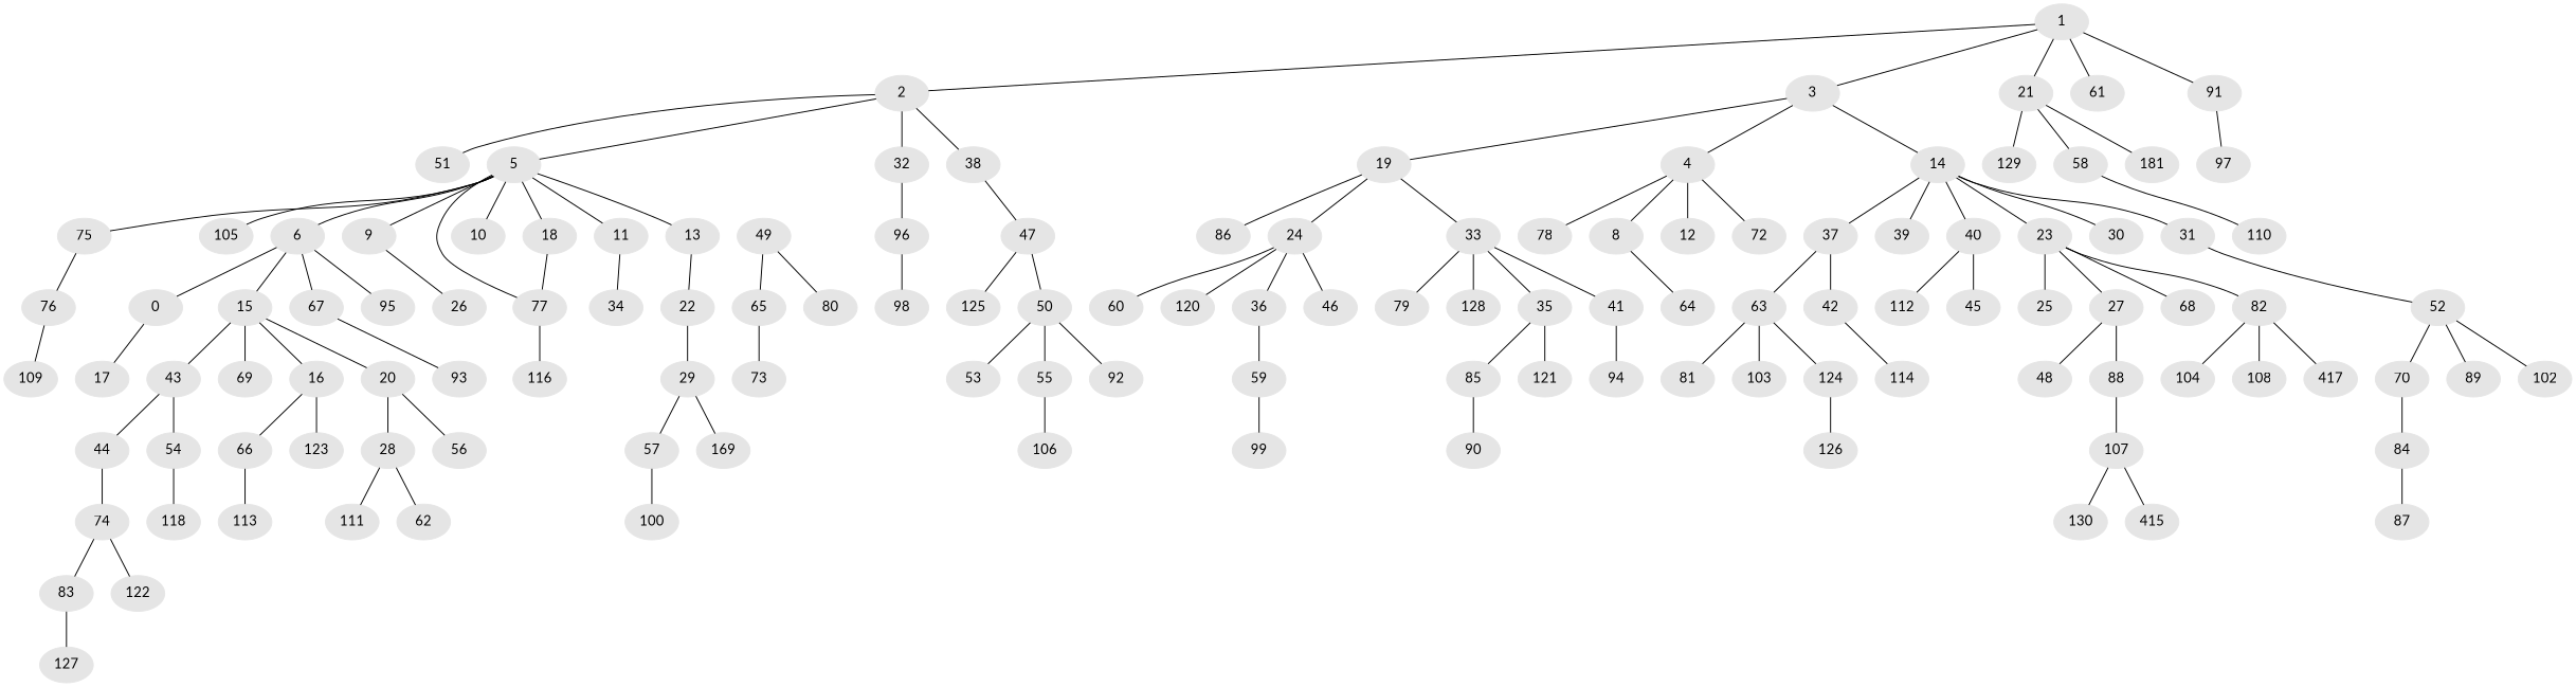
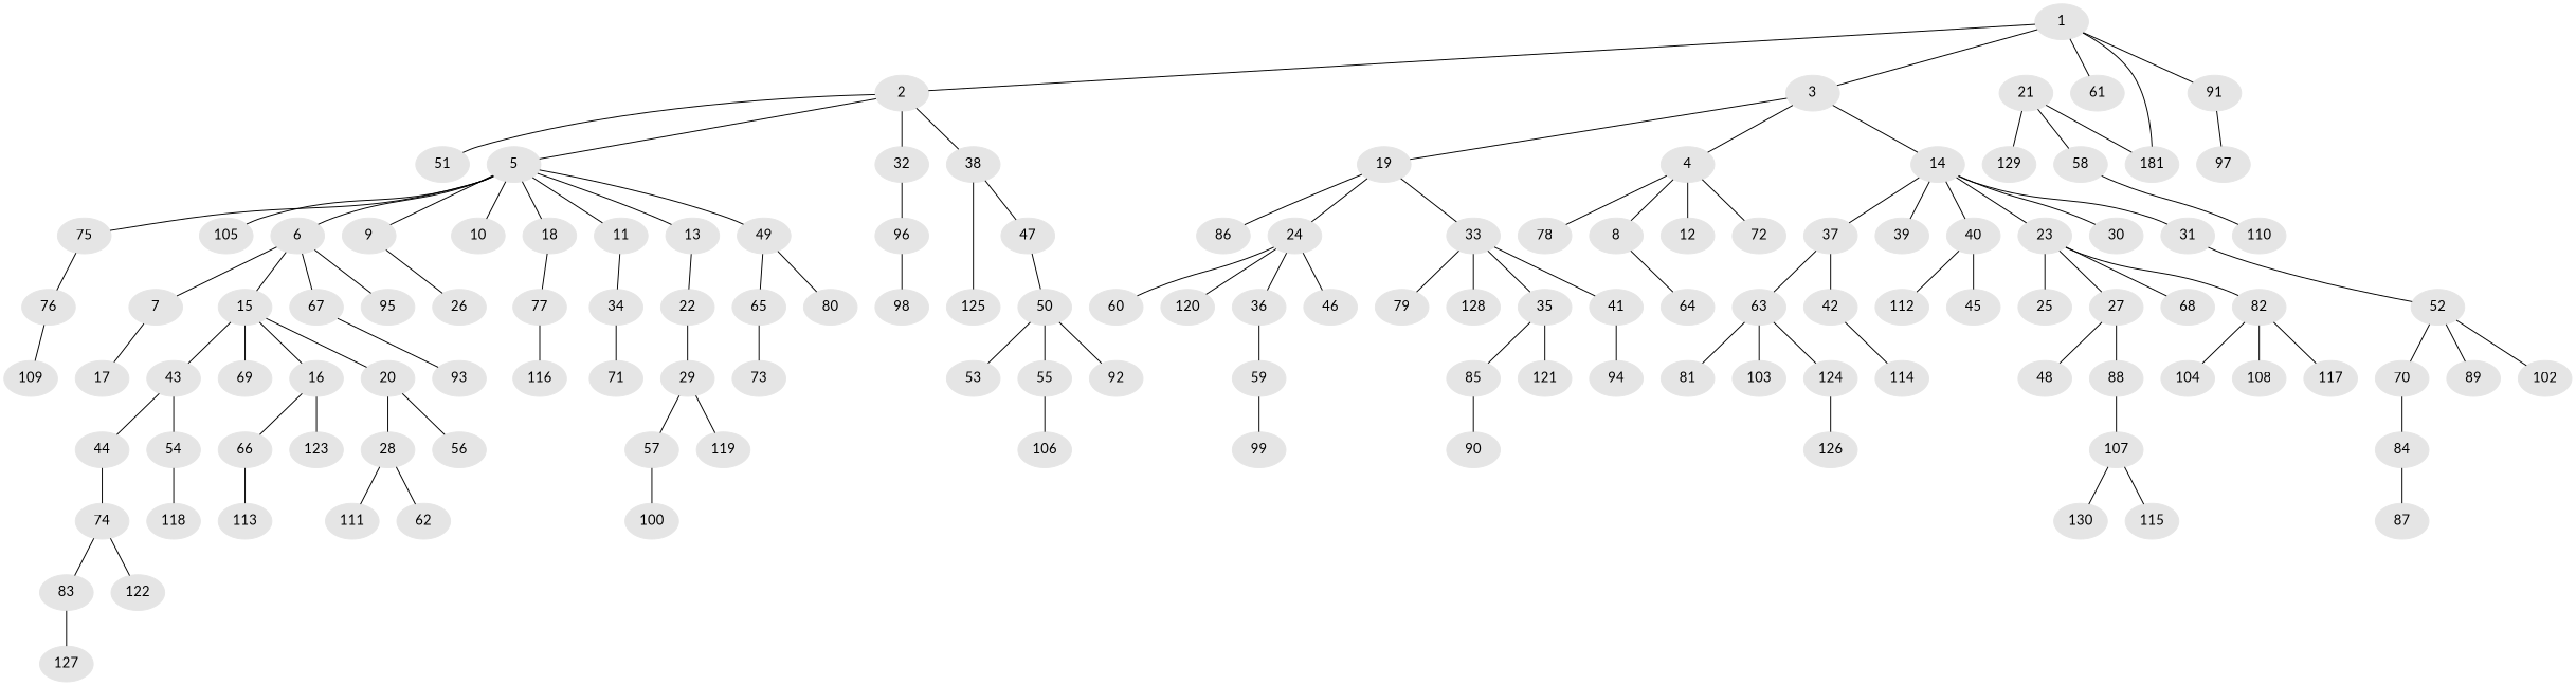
  graph {
    fontname=Lato
    node [color=gray90 fontname=Lato style=filled]
    edge [fontname=Lato]
    1
    2
    3
    21
    61
    91
    5
    32
    38
    51
    4
    14
    19
    58
    n15 [label=181]
    129
    97
    6
    9
    10
    11
    13
    18
    49
    75
    105
    96
    47
    8
    12
    72
    78
    23
    30
    31
    37
    39
    40
    24
    33
    86
    64
-   7 [label=0]
+   7
    15
    67
    95
    26
    34
    22
    77
    65
    80
    76
    17
    16
    20
    43
    69
    93
+   71
    29
    25
    27
    68
    82
    52
    42
    63
    45
    112
    66
    123
    28
    56
    44
    54
    113
    116
    36
    46
    60
    120
    35
    41
    79
    128
    62
    111
    110
    57
-   119 [label=169]
+   119
    48
    88
    104
    108
-   117 [label=417]
+   117
    59
    107
    100
    70
    89
    102
    98
    85
    121
    94
    90
    99
    114
    81
    103
    124
    50
    125
    74
    118
    83
    122
    53
    55
    92
    73
    106
    84
    126
    87
    127
    109
-   115 [label=415]
+   115
    130
    1 -- 2
    1 -- 3
-   1 -- 21
+   1 -- n15
    1 -- 61
    1 -- 91
    2 -- 5
    2 -- 32
    2 -- 38
    2 -- 51
    3 -- 4
    3 -- 14
    3 -- 19
    21 -- 58
    21 -- n15
    21 -- 129
    91 -- 97
    5 -- 6
    5 -- 9
    5 -- 10
    5 -- 11
    5 -- 13
    5 -- 18
-   5 -- 77
+   5 -- 49
    5 -- 75
    5 -- 105
    32 -- 96
    38 -- 47
    4 -- 8
    4 -- 12
    4 -- 72
    4 -- 78
    14 -- 23
    14 -- 30
    14 -- 31
    14 -- 37
    14 -- 39
    14 -- 40
    19 -- 24
    19 -- 33
    19 -- 86
    58 -- 110
    6 -- 7
    6 -- 15
    6 -- 67
    6 -- 95
    9 -- 26
    11 -- 34
    13 -- 22
    18 -- 77
    49 -- 65
    49 -- 80
    75 -- 76
    96 -- 98
    47 -- 50
-   47 -- 125
+   38 -- 125
    8 -- 64
    23 -- 25
    23 -- 27
    23 -- 68
    23 -- 82
    31 -- 52
    37 -- 42
    37 -- 63
    40 -- 45
    40 -- 112
    24 -- 36
    24 -- 46
    24 -- 60
    24 -- 120
    33 -- 35
    33 -- 41
    33 -- 79
    33 -- 128
    7 -- 17
    15 -- 16
    15 -- 20
    15 -- 43
    15 -- 69
    67 -- 93
+   34 -- 71
    22 -- 29
    77 -- 116
    65 -- 73
    76 -- 109
    16 -- 66
    16 -- 123
    20 -- 28
    20 -- 56
    43 -- 44
    43 -- 54
    29 -- 57
    29 -- 119
    27 -- 48
    27 -- 88
    82 -- 104
    82 -- 108
    82 -- 117
    52 -- 70
    52 -- 89
    52 -- 102
    42 -- 114
    63 -- 81
    63 -- 103
    63 -- 124
    66 -- 113
    28 -- 62
    28 -- 111
    44 -- 74
    54 -- 118
    36 -- 59
    35 -- 85
    35 -- 121
    41 -- 94
    57 -- 100
    88 -- 107
    59 -- 99
    107 -- 115
    107 -- 130
    70 -- 84
    85 -- 90
    124 -- 126
    50 -- 53
    50 -- 55
    50 -- 92
    74 -- 83
    74 -- 122
    83 -- 127
    55 -- 106
    84 -- 87
  }
